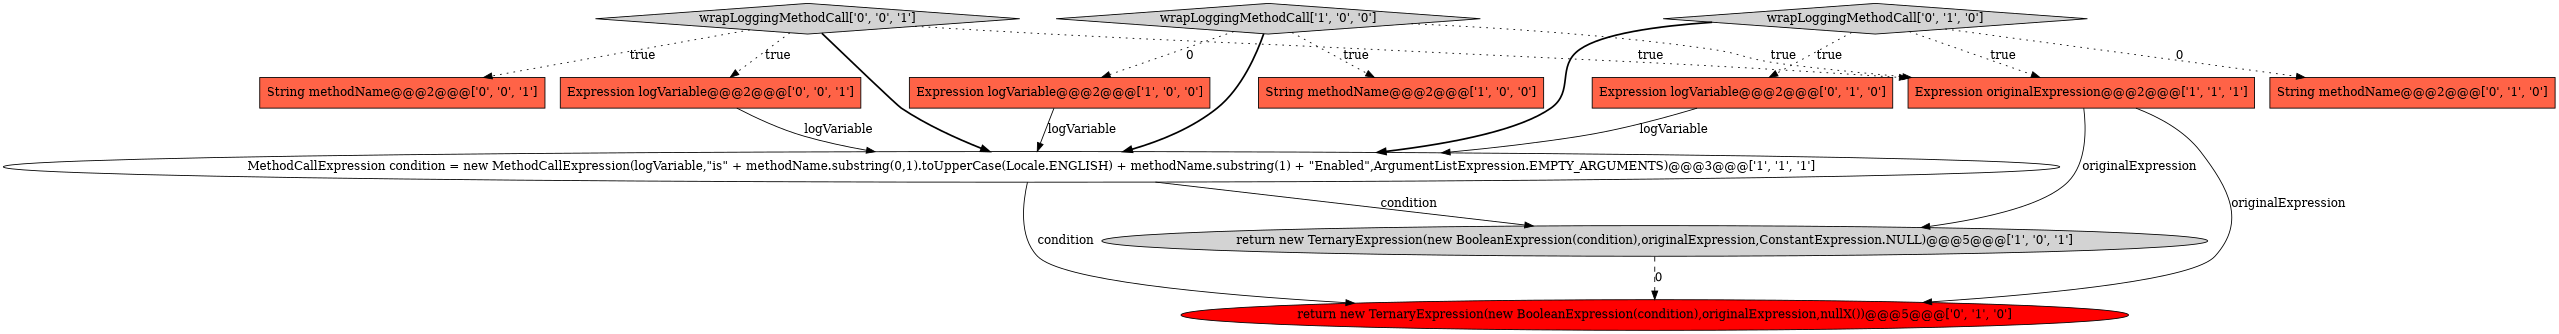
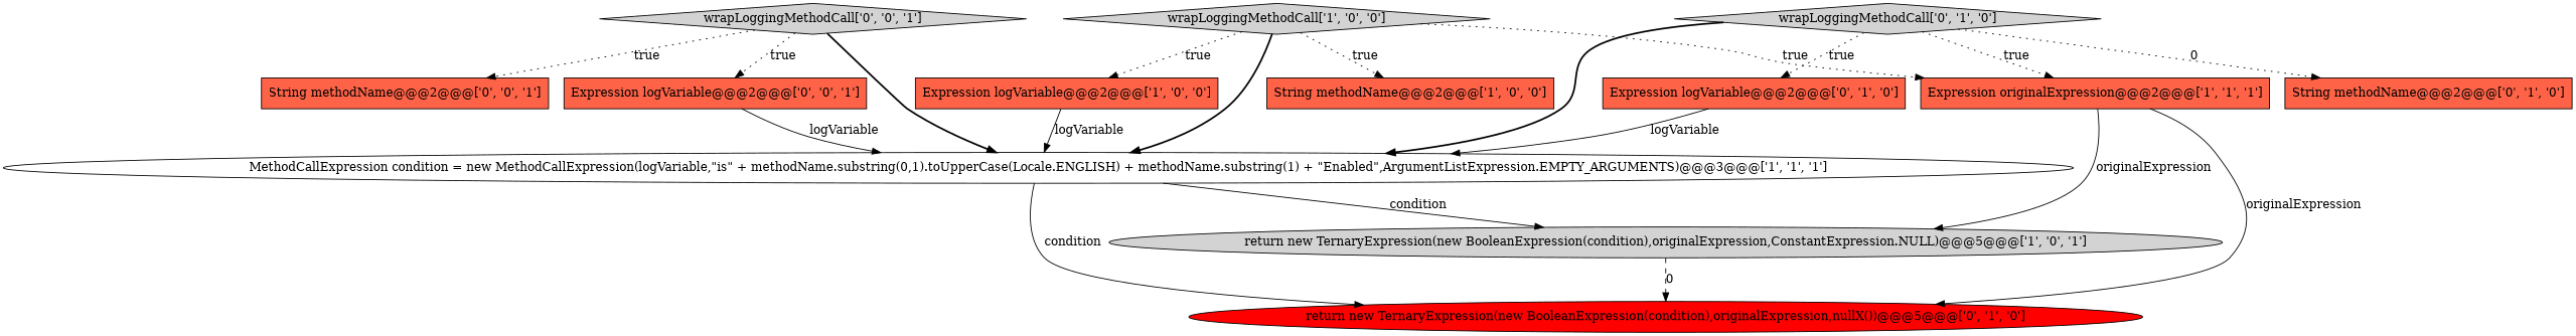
  digraph {
    node [fillcolor=tomato shape=box style=filled]
    edge [style=dotted]
    n1 [fillcolor=lightgray label="wrapLoggingMethodCall['1', '0', '0']" shape=diamond]
    n2 [label="Expression originalExpression@@@2@@@['1', '1', '1']"]
    n3 [label="String methodName@@@2@@@['1', '0', '0']"]
    n4 [fillcolor=white label="MethodCallExpression condition = new MethodCallExpression(logVariable,\"is\" + methodName.substring(0,1).toUpperCase(Locale.ENGLISH) + methodName.substring(1) + \"Enabled\",ArgumentListExpression.EMPTY_ARGUMENTS)@@@3@@@['1', '1', '1']" shape=ellipse]
    n5 [label="Expression logVariable@@@2@@@['1', '0', '0']"]
    n6 [fillcolor=red label="return new TernaryExpression(new BooleanExpression(condition),originalExpression,nullX())@@@5@@@['0', '1', '0']" shape=ellipse]
    n7 [fillcolor=lightgray label="return new TernaryExpression(new BooleanExpression(condition),originalExpression,ConstantExpression.NULL)@@@5@@@['1', '0', '1']" shape=ellipse]
    n8 [label="Expression logVariable@@@2@@@['0', '0', '1']"]
    n9 [label="Expression logVariable@@@2@@@['0', '1', '0']"]
    n10 [fillcolor=lightgray label="wrapLoggingMethodCall['0', '1', '0']" shape=diamond]
    n11 [label="String methodName@@@2@@@['0', '1', '0']"]
    n12 [fillcolor=lightgray label="wrapLoggingMethodCall['0', '0', '1']" shape=diamond]
    n13 [label="String methodName@@@2@@@['0', '0', '1']"]
    n1 -> n2 [label=true]
    n1 -> n3 [label=true]
    n1 -> n4 [style=bold]
-   n1 -> n5 [label=0]
+   n1 -> n5 [label=true]
    n2 -> n6 [label=originalExpression style=solid]
    n2 -> n7 [label=originalExpression style=solid]
    n4 -> n6 [label=condition style=solid]
    n4 -> n7 [label=condition style=solid]
    n5 -> n4 [label=logVariable style=solid]
    n7 -> n6 [label=0 style=dashed]
    n8 -> n4 [label=logVariable style=solid]
    n9 -> n4 [label=logVariable style=solid]
    n10 -> n2 [label=true]
    n10 -> n4 [style=bold]
    n10 -> n9 [label=true]
    n10 -> n11 [label=0]
-   n12 -> n2 [label=true]
    n12 -> n4 [style=bold]
    n12 -> n8 [label=true]
    n12 -> n13 [label=true]
  }
